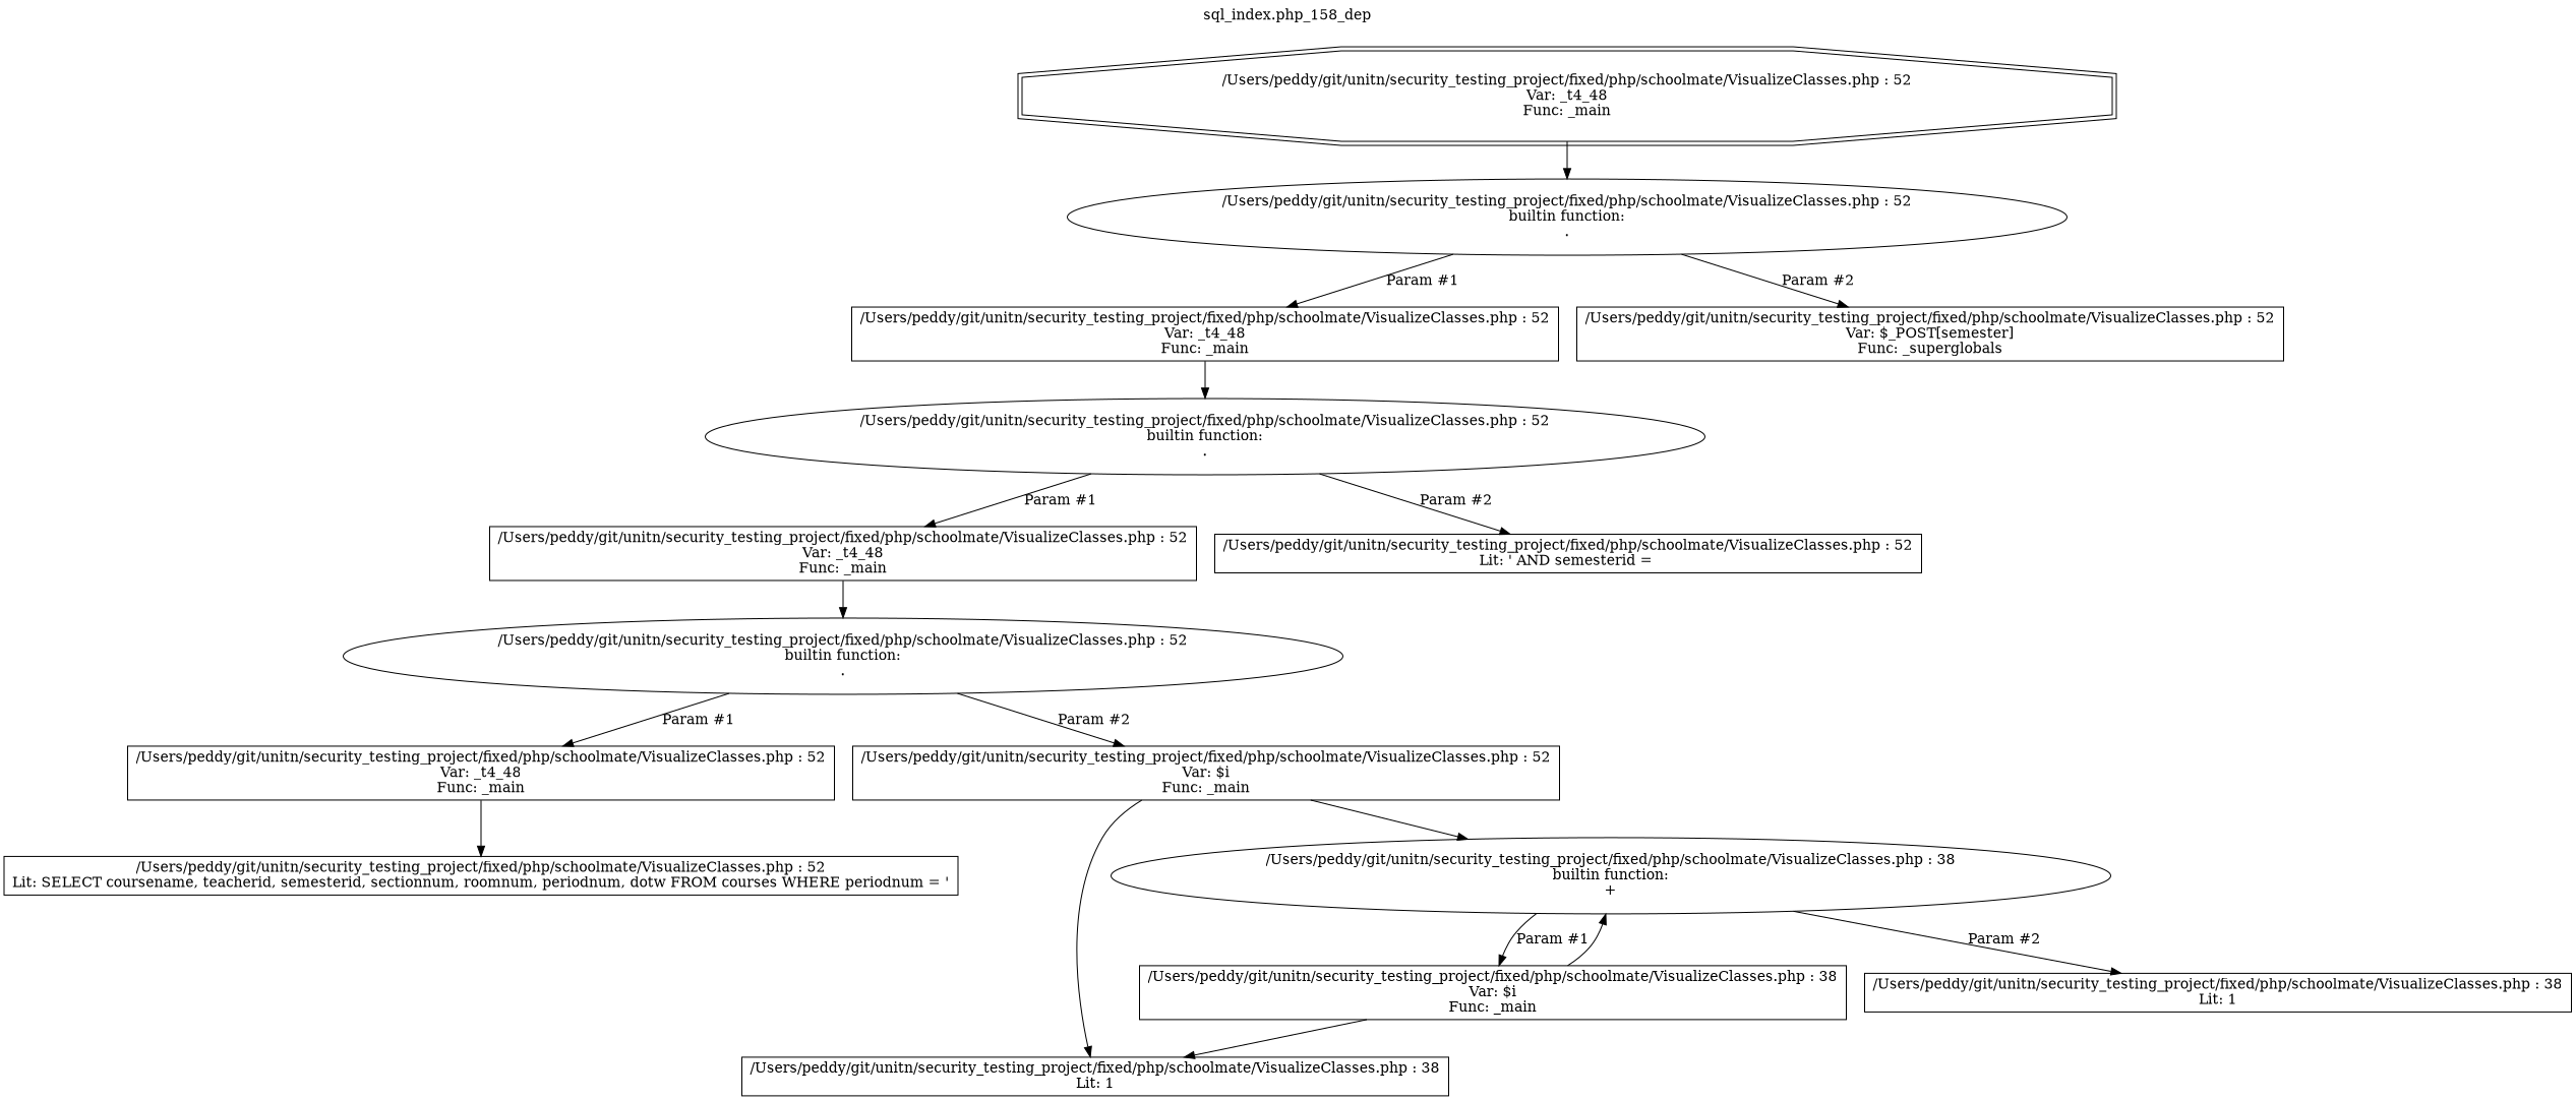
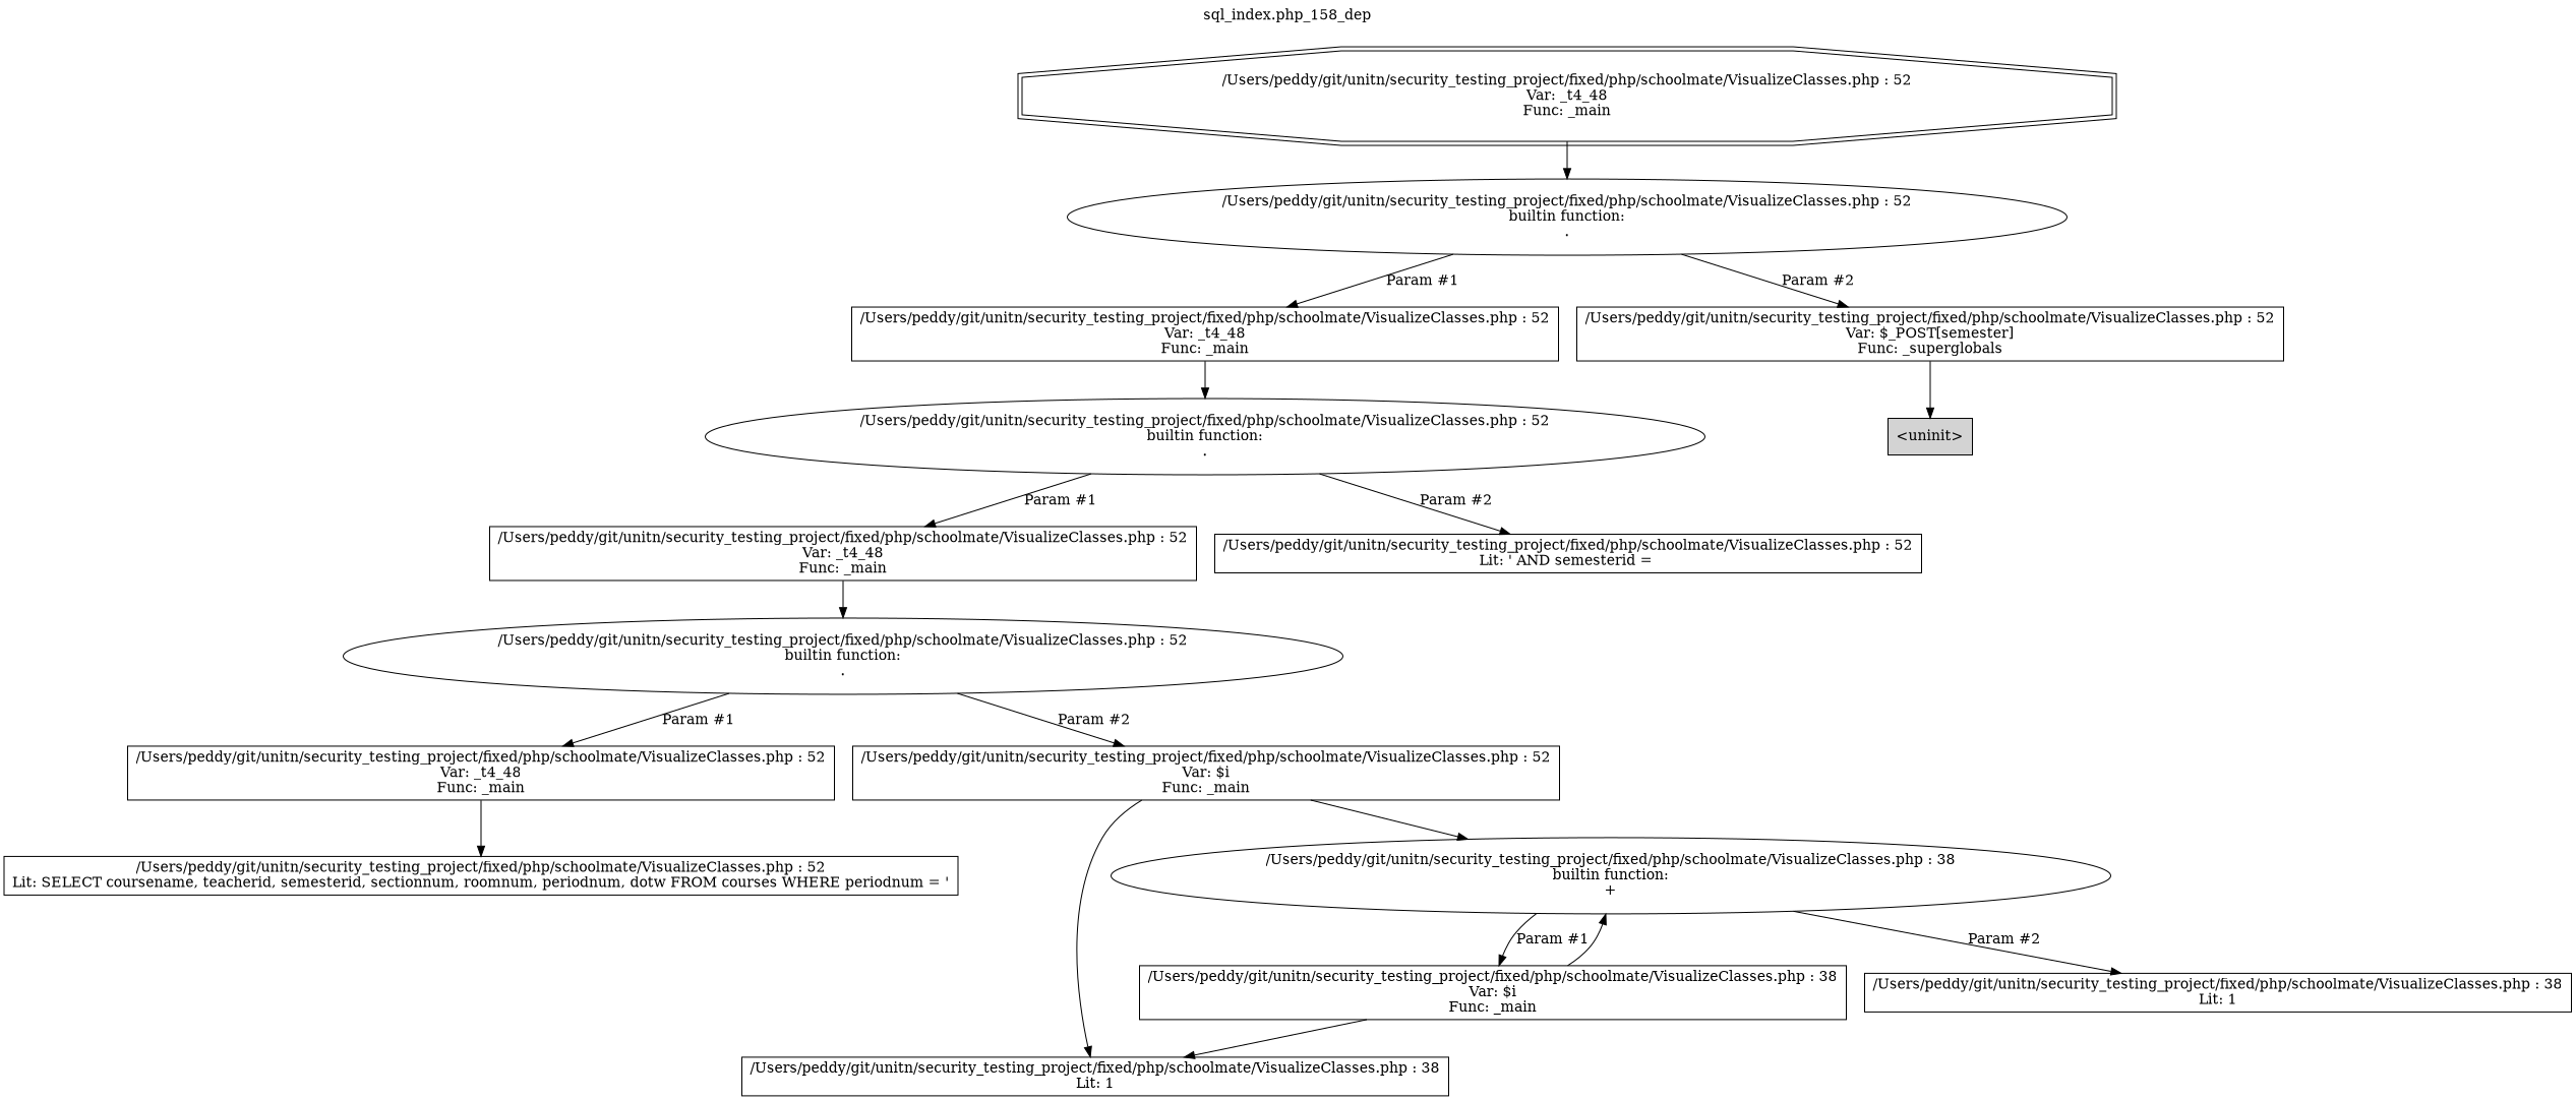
  digraph {
    label="sql_index.php_158_dep"
    labelloc=t
    node [shape=box]
    n1 [label="/Users/peddy/git/unitn/security_testing_project/fixed/php/schoolmate/VisualizeClasses.php : 52\nVar: _t4_48\nFunc: _main\n" shape=doubleoctagon]
    n2 [label="/Users/peddy/git/unitn/security_testing_project/fixed/php/schoolmate/VisualizeClasses.php : 52\nbuiltin function:\n.\n" shape=ellipse]
    n3 [label="/Users/peddy/git/unitn/security_testing_project/fixed/php/schoolmate/VisualizeClasses.php : 52\nVar: _t4_48\nFunc: _main\n"]
    n4 [label="/Users/peddy/git/unitn/security_testing_project/fixed/php/schoolmate/VisualizeClasses.php : 52\nVar: $_POST[semester]\nFunc: _superglobals\n"]
    n5 [label="/Users/peddy/git/unitn/security_testing_project/fixed/php/schoolmate/VisualizeClasses.php : 52\nbuiltin function:\n.\n" shape=ellipse]
    n6 [label="/Users/peddy/git/unitn/security_testing_project/fixed/php/schoolmate/VisualizeClasses.php : 52\nVar: _t4_48\nFunc: _main\n"]
    n7 [label="/Users/peddy/git/unitn/security_testing_project/fixed/php/schoolmate/VisualizeClasses.php : 52\nLit: ' AND semesterid = \n"]
    n8 [label="/Users/peddy/git/unitn/security_testing_project/fixed/php/schoolmate/VisualizeClasses.php : 52\nbuiltin function:\n.\n" shape=ellipse]
    n9 [label="/Users/peddy/git/unitn/security_testing_project/fixed/php/schoolmate/VisualizeClasses.php : 52\nVar: _t4_48\nFunc: _main\n"]
    n10 [label="/Users/peddy/git/unitn/security_testing_project/fixed/php/schoolmate/VisualizeClasses.php : 52\nVar: $i\nFunc: _main\n"]
    n11 [label="/Users/peddy/git/unitn/security_testing_project/fixed/php/schoolmate/VisualizeClasses.php : 52\nLit: SELECT coursename, teacherid, semesterid, sectionnum, roomnum, periodnum, dotw FROM courses WHERE periodnum = '\n"]
    n12 [label="/Users/peddy/git/unitn/security_testing_project/fixed/php/schoolmate/VisualizeClasses.php : 38\nLit: 1\n"]
    n13 [label="/Users/peddy/git/unitn/security_testing_project/fixed/php/schoolmate/VisualizeClasses.php : 38\nbuiltin function:\n+\n" shape=ellipse]
    n14 [label="/Users/peddy/git/unitn/security_testing_project/fixed/php/schoolmate/VisualizeClasses.php : 38\nVar: $i\nFunc: _main\n"]
    n15 [label="/Users/peddy/git/unitn/security_testing_project/fixed/php/schoolmate/VisualizeClasses.php : 38\nLit: 1\n"]
+   n16 [label="<uninit>" style=filled]
    n1 -> n2
    n2 -> n3 [label="Param #1"]
    n2 -> n4 [label="Param #2"]
    n3 -> n5
+   n4 -> n16
    n5 -> n6 [label="Param #1"]
    n5 -> n7 [label="Param #2"]
    n6 -> n8
    n8 -> n9 [label="Param #1"]
    n8 -> n10 [label="Param #2"]
    n9 -> n11
    n10 -> n12
    n10 -> n13
    n13 -> n14 [label="Param #1"]
    n13 -> n15 [label="Param #2"]
    n14 -> n12
    n14 -> n13
  }
